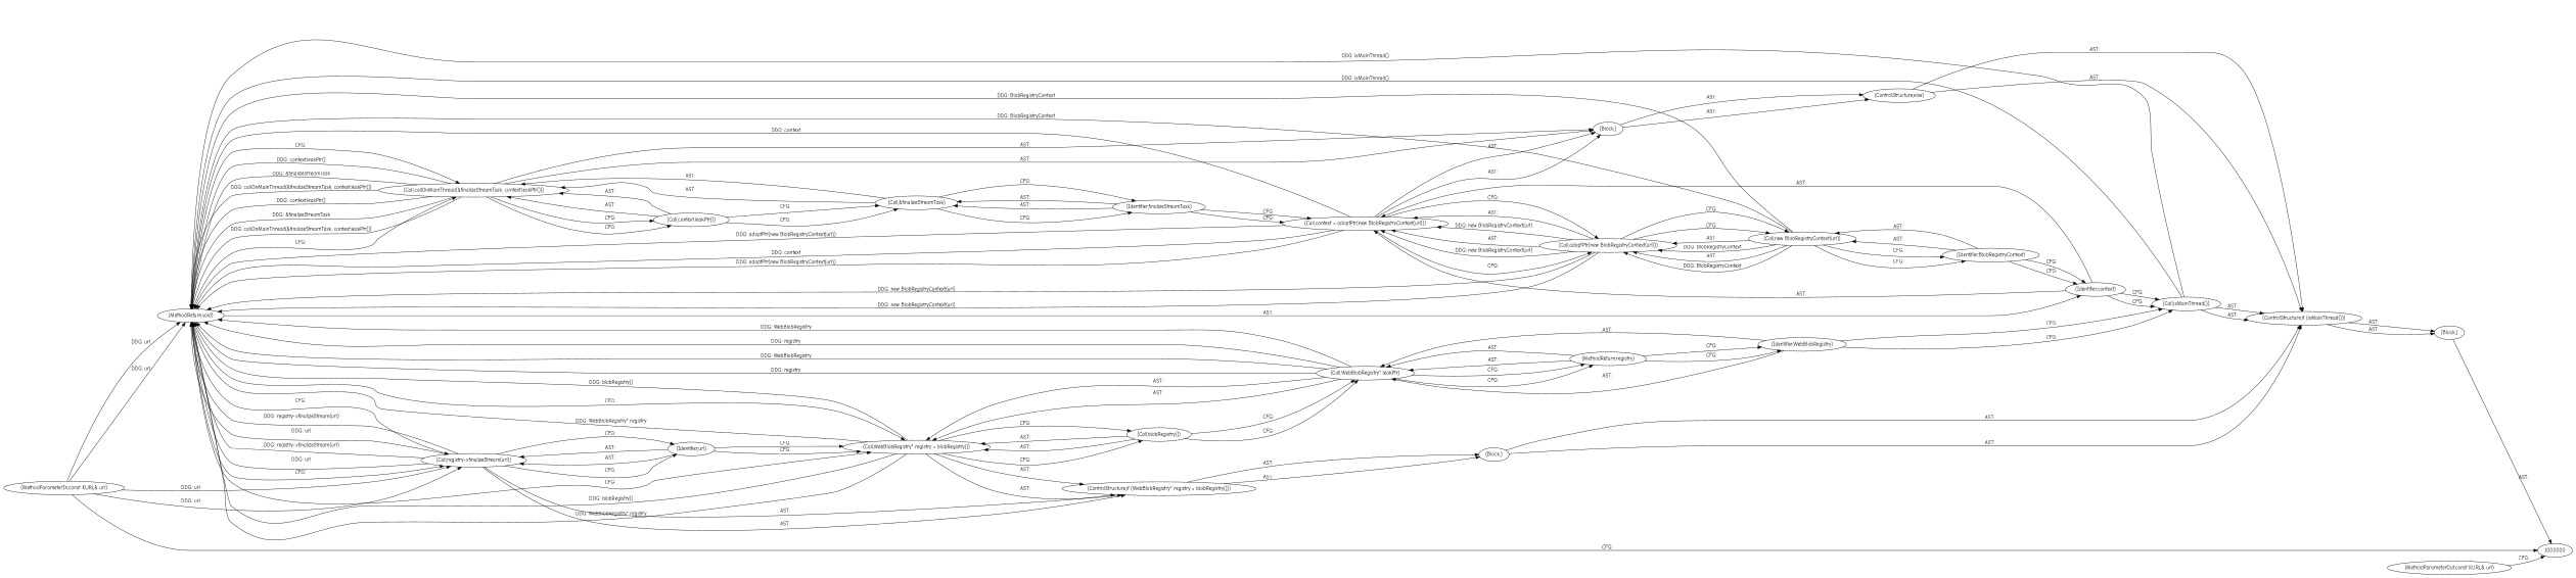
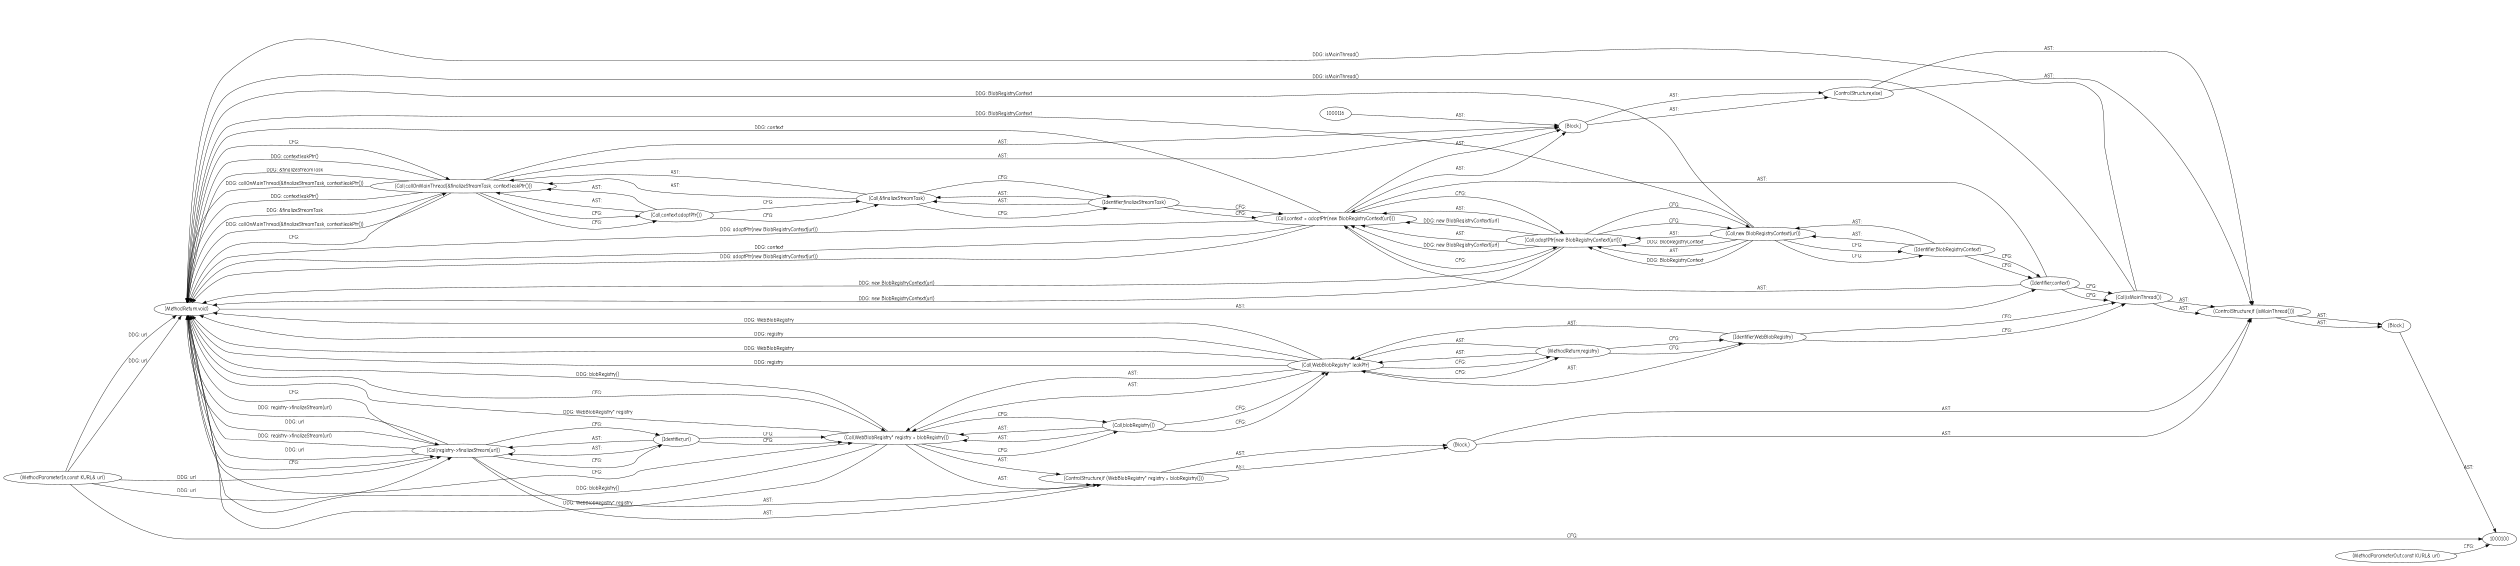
  digraph {
    fontname="Comic Neue"
    rankdir=LR
    node [fontname="Comic Neue"]
    edge [fontname="Comic Neue"]
    n1 [label="(MethodReturn,void)"]
    n2 [label="(Call,WebBlobRegistry* registry = blobRegistry())"]
    n3 [label="(Call,registry->finalizeStream(url))"]
    n4 [label="(Call,callOnMainThread(&finalizeStreamTask, context.leakPtr()))"]
    n5 [label="(Identifier,context)"]
    n6 [label="(Call,blobRegistry())"]
    n7 [label="(ControlStructure,if (WebBlobRegistry* registry = blobRegistry()))"]
    n8 [label="(Identifier,url)"]
    n9 [label="(Block,)"]
-   n10 [label="(Call,context.leakPtr())"]
+   n10 [label="(Call,context.adoptPtr())"]
    n11 [label="(MethodParameterIn,const KURL& url)"]
-   1000100 [label=1000000]
+   1000100
    n13 [label="(MethodParameterOut,const KURL& url)"]
    n14 [label="(Block,)"]
    n15 [label="(Block,)"]
    n16 [label="(ControlStructure,if (isMainThread()))"]
    n17 [label="(Call,isMainThread())"]
    n18 [label="(Call,WebBlobRegistry* leakPtr)"]
    n19 [label="(MethodReturn,registry)"]
    n20 [label="(Identifier,WebBlobRegistry)"]
    n21 [label="(ControlStructure,else)"]
    n22 [label="(Call,context = adoptPtr(new BlobRegistryContext(url)))"]
    n23 [label="(Call,adoptPtr(new BlobRegistryContext(url)))"]
    n24 [label="(Call,new BlobRegistryContext(url))"]
    n25 [label="(Identifier,BlobRegistryContext)"]
    n26 [label="(Call,&finalizeStreamTask)"]
    n27 [label="(Identifier,finalizeStreamTask)"]
+   1000116
    n1 -> n2 [label="CFG: "]
    n1 -> n2 [label="CFG: "]
    n1 -> n3 [label="CFG: "]
    n1 -> n3 [label="CFG: "]
    n1 -> n4 [label="CFG: "]
    n1 -> n4 [label="CFG: "]
    n1 -> n5 [label="AST: "]
    n2 -> n1 [label="DDG: WebBlobRegistry* registry"]
    n2 -> n1 [label="DDG: blobRegistry()"]
    n2 -> n1 [label="DDG: WebBlobRegistry* registry"]
    n2 -> n1 [label="DDG: blobRegistry()"]
    n2 -> n6 [label="CFG: "]
    n2 -> n6 [label="CFG: "]
    n2 -> n7 [label="AST: "]
    n2 -> n7 [label="AST: "]
    n3 -> n1 [label="DDG: registry->finalizeStream(url)"]
    n3 -> n1 [label="DDG: url"]
    n3 -> n1 [label="DDG: registry->finalizeStream(url)"]
    n3 -> n1 [label="DDG: url"]
    n3 -> n7 [label="AST: "]
    n3 -> n7 [label="AST: "]
    n3 -> n8 [label="CFG: "]
    n3 -> n8 [label="CFG: "]
    n4 -> n1 [label="DDG: context.leakPtr()"]
    n4 -> n1 [label="DDG: &finalizeStreamTask"]
    n4 -> n1 [label="DDG: callOnMainThread(&finalizeStreamTask, context.leakPtr())"]
    n4 -> n1 [label="DDG: context.leakPtr()"]
    n4 -> n1 [label="DDG: &finalizeStreamTask"]
    n4 -> n1 [label="DDG: callOnMainThread(&finalizeStreamTask, context.leakPtr())"]
    n4 -> n9 [label="AST: "]
    n4 -> n9 [label="AST: "]
    n4 -> n10 [label="CFG: "]
    n4 -> n10 [label="CFG: "]
    n5 -> n17 [label="CFG: "]
    n5 -> n17 [label="CFG: "]
    n5 -> n22 [label="AST: "]
    n5 -> n22 [label="AST: "]
    n6 -> n2 [label="AST: "]
    n6 -> n2 [label="AST: "]
    n6 -> n18 [label="CFG: "]
    n6 -> n18 [label="CFG: "]
    n7 -> n15 [label="AST: "]
    n7 -> n15 [label="AST: "]
    n8 -> n2 [label="CFG: "]
    n8 -> n2 [label="CFG: "]
    n8 -> n3 [label="AST: "]
    n8 -> n3 [label="AST: "]
    n9 -> n21 [label="AST: "]
    n9 -> n21 [label="AST: "]
    n10 -> n4 [label="AST: "]
    n10 -> n4 [label="AST: "]
    n10 -> n26 [label="CFG: "]
    n10 -> n26 [label="CFG: "]
    n11 -> n1 [label="DDG: url"]
    n11 -> n1 [label="DDG: url"]
    n11 -> n3 [label="DDG: url"]
    n11 -> n3 [label="DDG: url"]
    n11 -> 1000100 [label="CFG: "]
    n13 -> 1000100 [label="CFG: "]
    n14 -> 1000100 [label="AST: "]
    n15 -> n16 [label="AST: "]
    n15 -> n16 [label="AST: "]
    n16 -> n14 [label="AST: "]
    n16 -> n14 [label="AST: "]
    n17 -> n1 [label="DDG: isMainThread()"]
    n17 -> n1 [label="DDG: isMainThread()"]
    n17 -> n16 [label="AST: "]
    n17 -> n16 [label="AST: "]
    n18 -> n1 [label="DDG: WebBlobRegistry"]
    n18 -> n1 [label="DDG: registry"]
    n18 -> n1 [label="DDG: WebBlobRegistry"]
    n18 -> n1 [label="DDG: registry"]
    n18 -> n2 [label="AST: "]
    n18 -> n2 [label="AST: "]
    n18 -> n19 [label="CFG: "]
    n18 -> n19 [label="CFG: "]
    n19 -> n18 [label="AST: "]
    n19 -> n18 [label="AST: "]
    n19 -> n20 [label="CFG: "]
    n19 -> n20 [label="CFG: "]
    n20 -> n17 [label="CFG: "]
    n20 -> n17 [label="CFG: "]
    n20 -> n18 [label="AST: "]
    n20 -> n18 [label="AST: "]
    n21 -> n16 [label="AST: "]
    n21 -> n16 [label="AST: "]
    n22 -> n1 [label="DDG: context"]
    n22 -> n1 [label="DDG: adoptPtr(new BlobRegistryContext(url))"]
    n22 -> n1 [label="DDG: context"]
    n22 -> n1 [label="DDG: adoptPtr(new BlobRegistryContext(url))"]
    n22 -> n9 [label="AST: "]
    n22 -> n9 [label="AST: "]
    n22 -> n23 [label="CFG: "]
    n22 -> n23 [label="CFG: "]
    n23 -> n1 [label="DDG: new BlobRegistryContext(url)"]
    n23 -> n1 [label="DDG: new BlobRegistryContext(url)"]
    n23 -> n22 [label="AST: "]
    n23 -> n22 [label="DDG: new BlobRegistryContext(url)"]
    n23 -> n22 [label="AST: "]
    n23 -> n22 [label="DDG: new BlobRegistryContext(url)"]
    n23 -> n24 [label="CFG: "]
    n23 -> n24 [label="CFG: "]
    n24 -> n1 [label="DDG: BlobRegistryContext"]
    n24 -> n1 [label="DDG: BlobRegistryContext"]
    n24 -> n23 [label="AST: "]
    n24 -> n23 [label="DDG: BlobRegistryContext"]
    n24 -> n23 [label="AST: "]
    n24 -> n23 [label="DDG: BlobRegistryContext"]
    n24 -> n25 [label="CFG: "]
    n24 -> n25 [label="CFG: "]
    n25 -> n5 [label="CFG: "]
    n25 -> n5 [label="CFG: "]
    n25 -> n24 [label="AST: "]
    n25 -> n24 [label="AST: "]
    n26 -> n4 [label="AST: "]
    n26 -> n4 [label="AST: "]
    n26 -> n27 [label="CFG: "]
    n26 -> n27 [label="CFG: "]
    n27 -> n22 [label="CFG: "]
    n27 -> n22 [label="CFG: "]
    n27 -> n26 [label="AST: "]
    n27 -> n26 [label="AST: "]
+   1000116 -> n9 [label="AST: "]
  }
